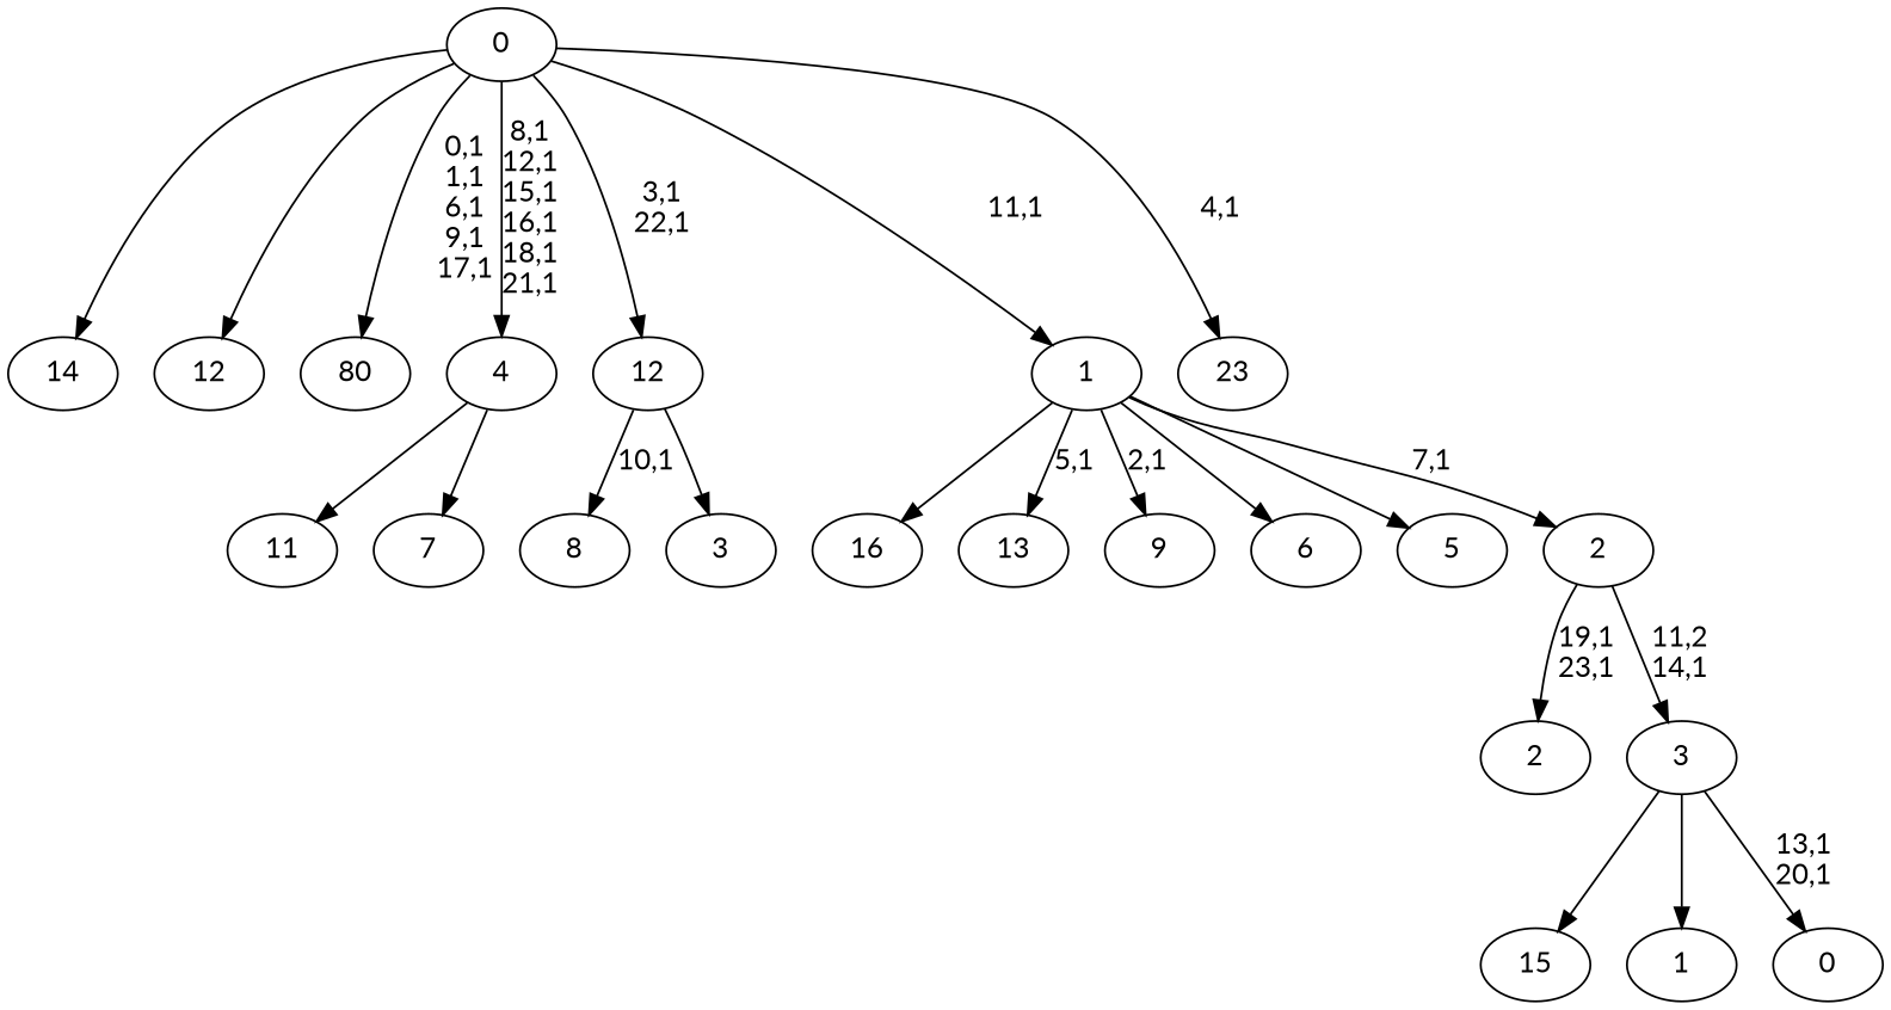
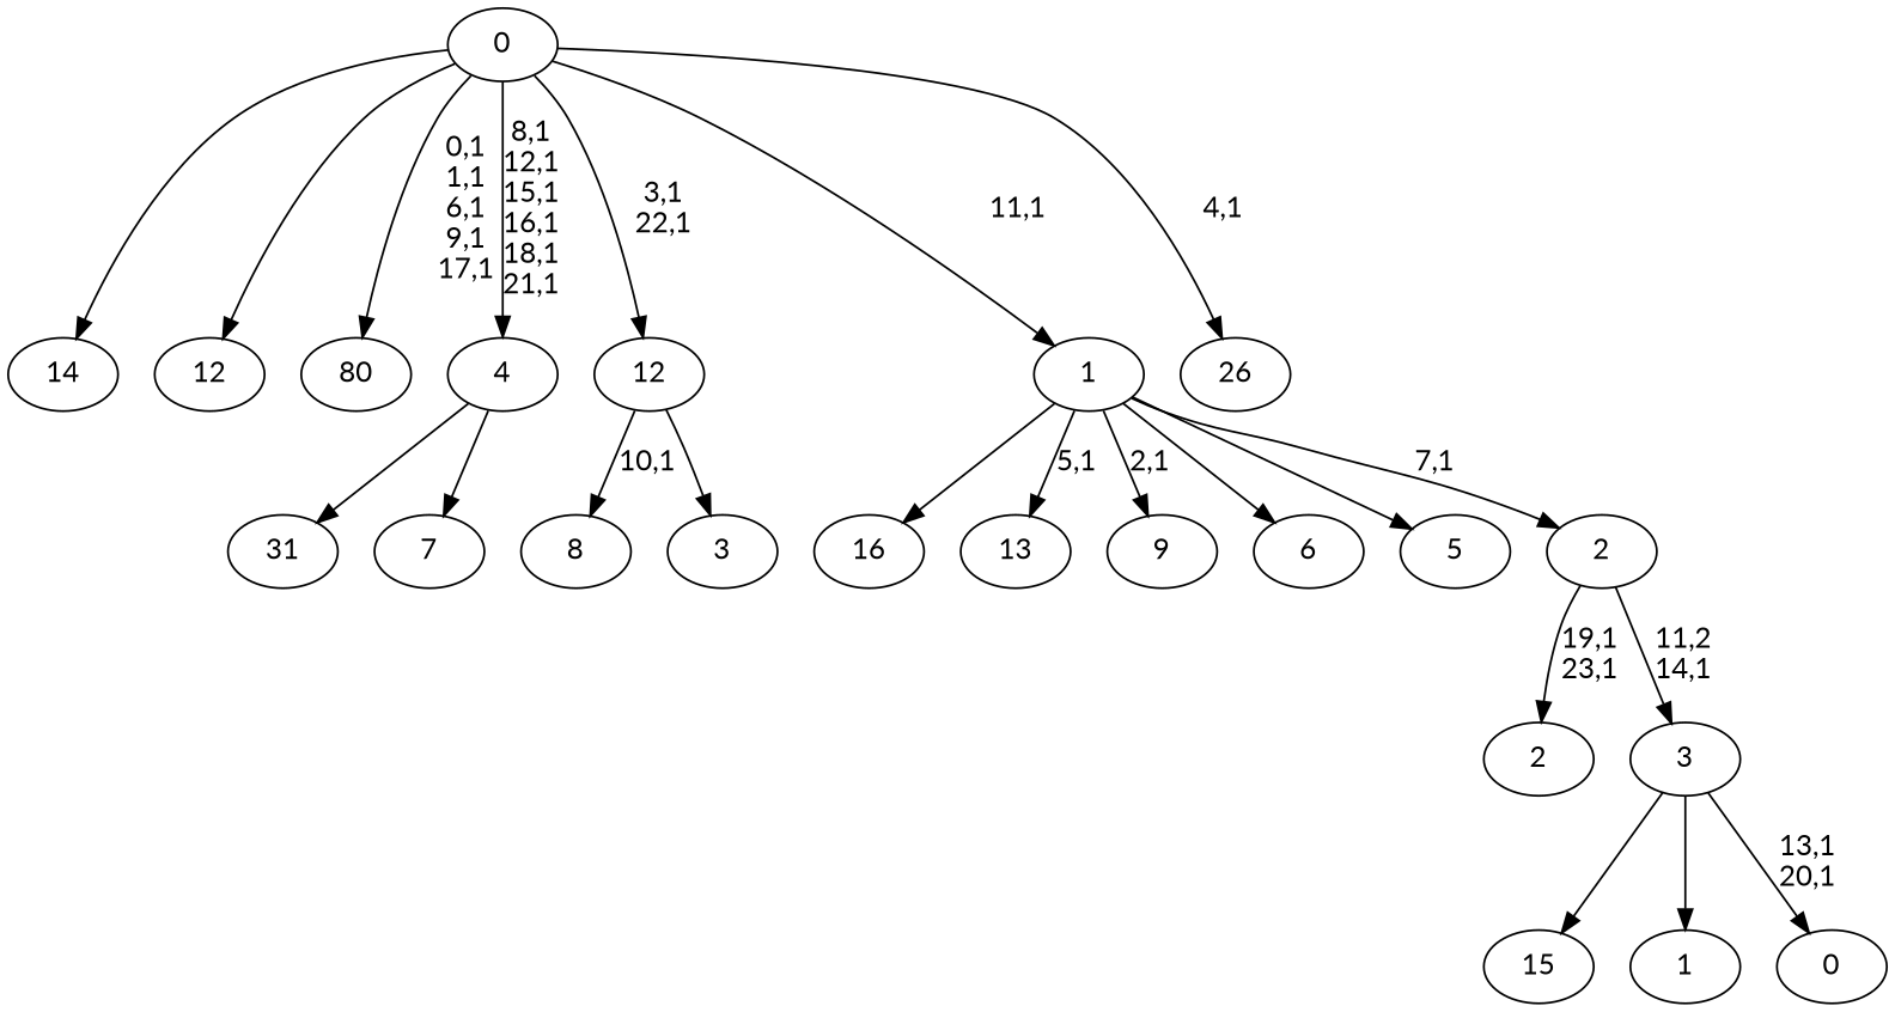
  digraph {
    fontname=Lato
    node [fontname=Lato]
    edge [fontname=Lato]
    n1 [label=16]
    n2 [label=15]
    n3 [label=14]
    n4 [label=13]
    n5 [label=12]
-   n6 [label=11]
+   n6 [label=31]
    n7 [label=80]
    n8 [label=9]
    n9 [label=8]
    n10 [label=7]
    n11 [label=6]
    n12 [label=5]
    n13 [label=4]
    n14 [label=3]
    12
    n16 [label=2]
    n17 [label=1]
    n18 [label=0]
    3
    2
    1
    0
-   23
+   23 [label=26]
    n13 -> n6
    n13 -> n10
    12 -> n9 [label="10,1"]
    12 -> n14
    3 -> n2
    3 -> n17
    3 -> n18 [label="13,1\n20,1"]
    2 -> n16 [label="19,1\n23,1"]
    2 -> 3 [label="11,2\n14,1"]
    1 -> n1
    1 -> n4 [label="5,1"]
    1 -> n8 [label="2,1"]
    1 -> n11
    1 -> n12
    1 -> 2 [label="7,1"]
    0 -> n3
    0 -> n5
    0 -> n7 [label="0,1\n1,1\n6,1\n9,1\n17,1"]
    0 -> n13 [label="8,1\n12,1\n15,1\n16,1\n18,1\n21,1"]
    0 -> 12 [label="3,1\n22,1"]
    0 -> 1 [label="11,1"]
    0 -> 23 [label="4,1"]
  }
